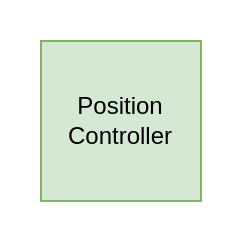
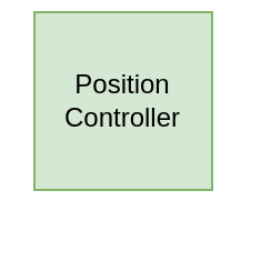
  <mxCell id="0" />
  <mxCell id="1" parent="0" />
- <mxCell id="2" value="Position Controller" style="whiteSpace=wrap;html=1;aspect=fixed;fillColor=#d5e8d4;strokeColor=#82b366;" vertex="1" parent="1"><mxGeometry x="20" y="20" width="80" height="80" as="geometry" /></mxCell>
+ <mxCell id="2" value="Position Controller" style="whiteSpace=wrap;html=1;aspect=fixed;fillColor=#d5e8d4;strokeColor=#82b366;" vertex="1" parent="1"><mxGeometry x="15" y="5" width="80" height="80" as="geometry" /></mxCell>
